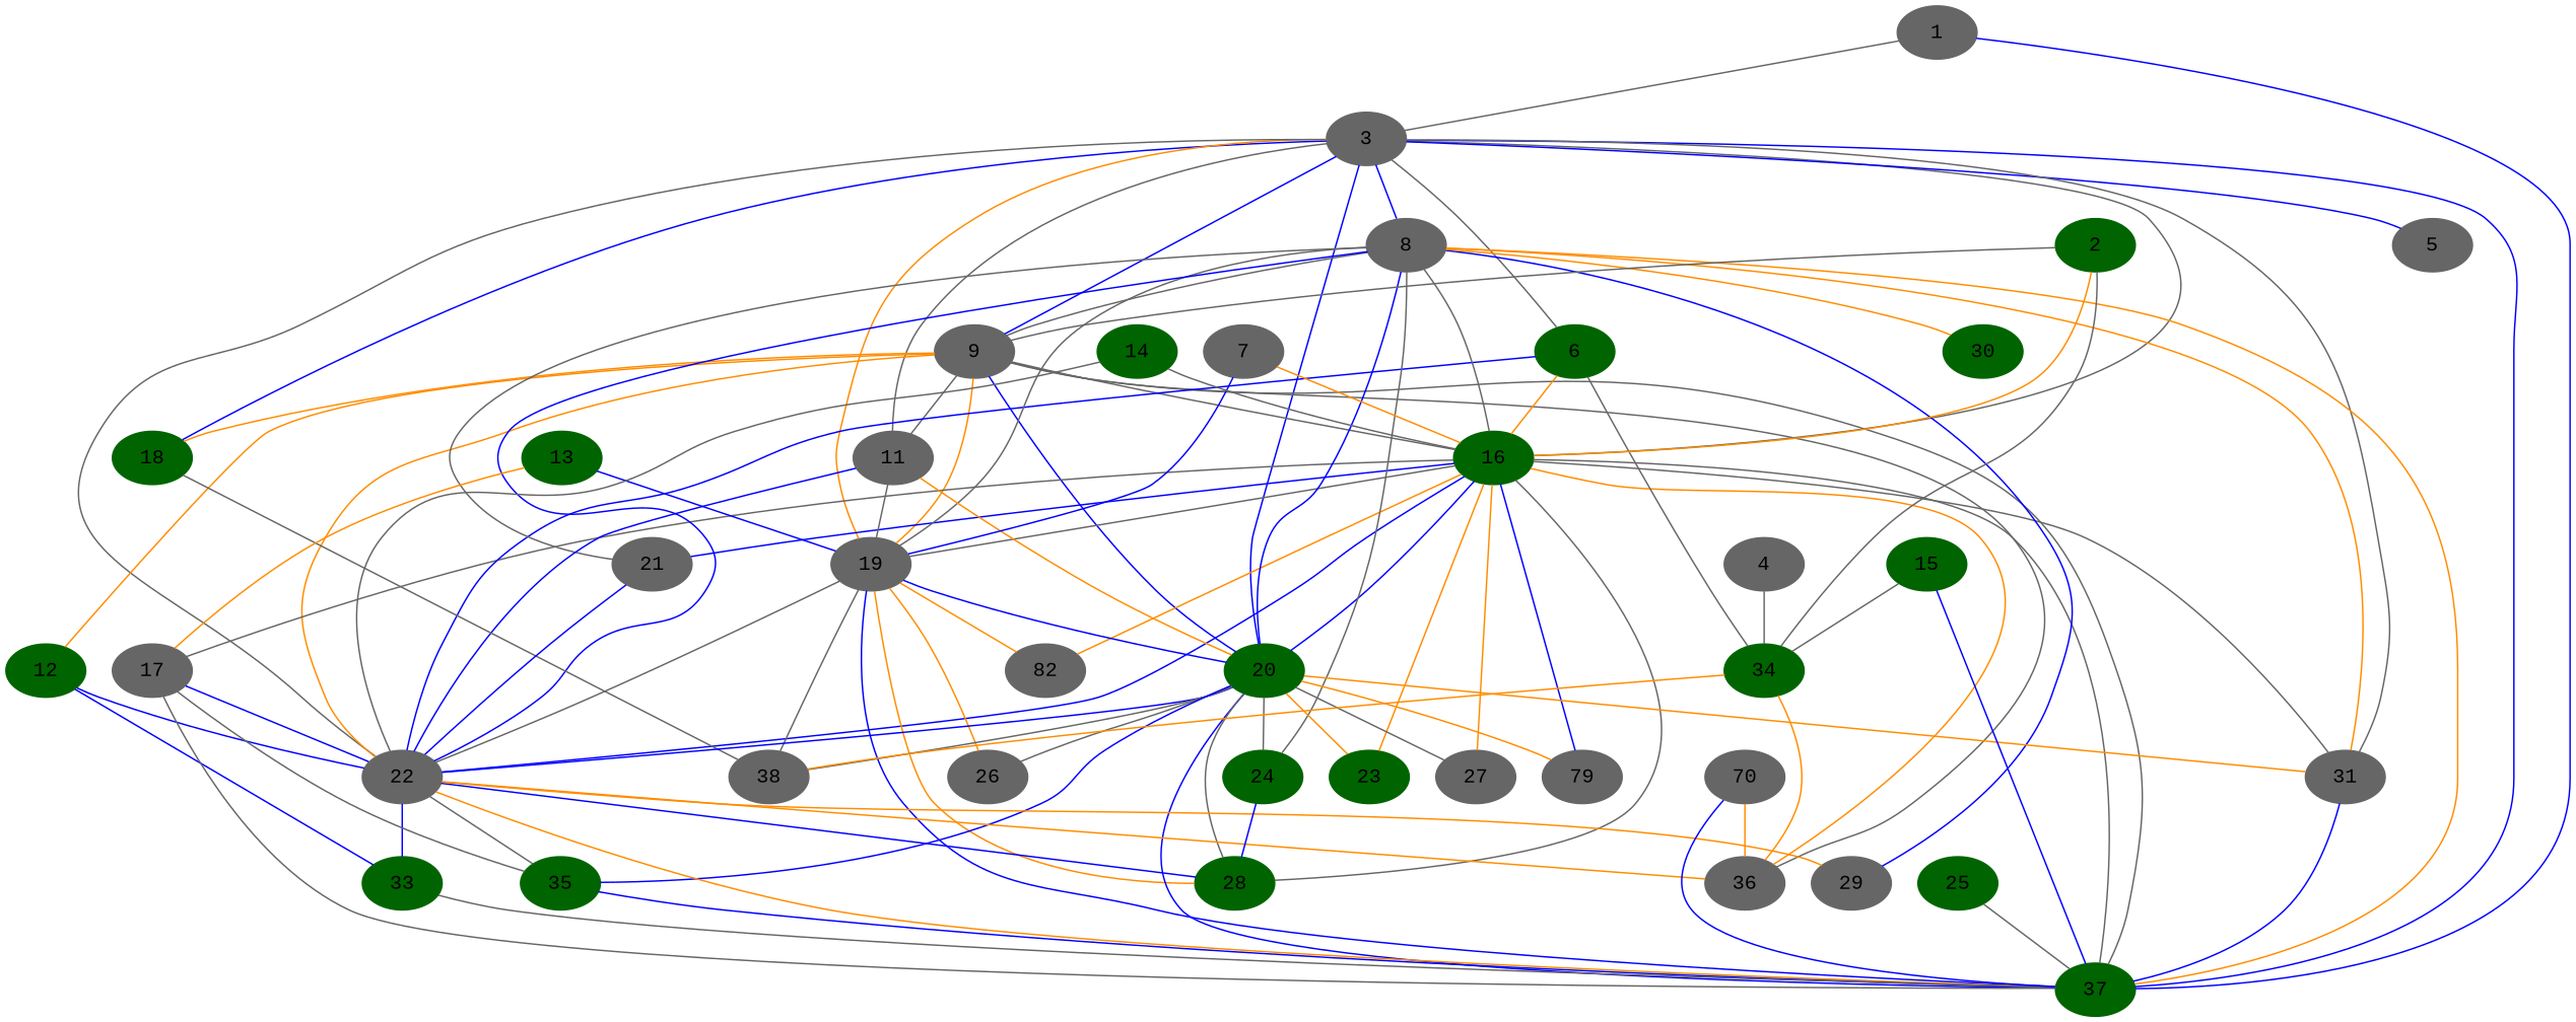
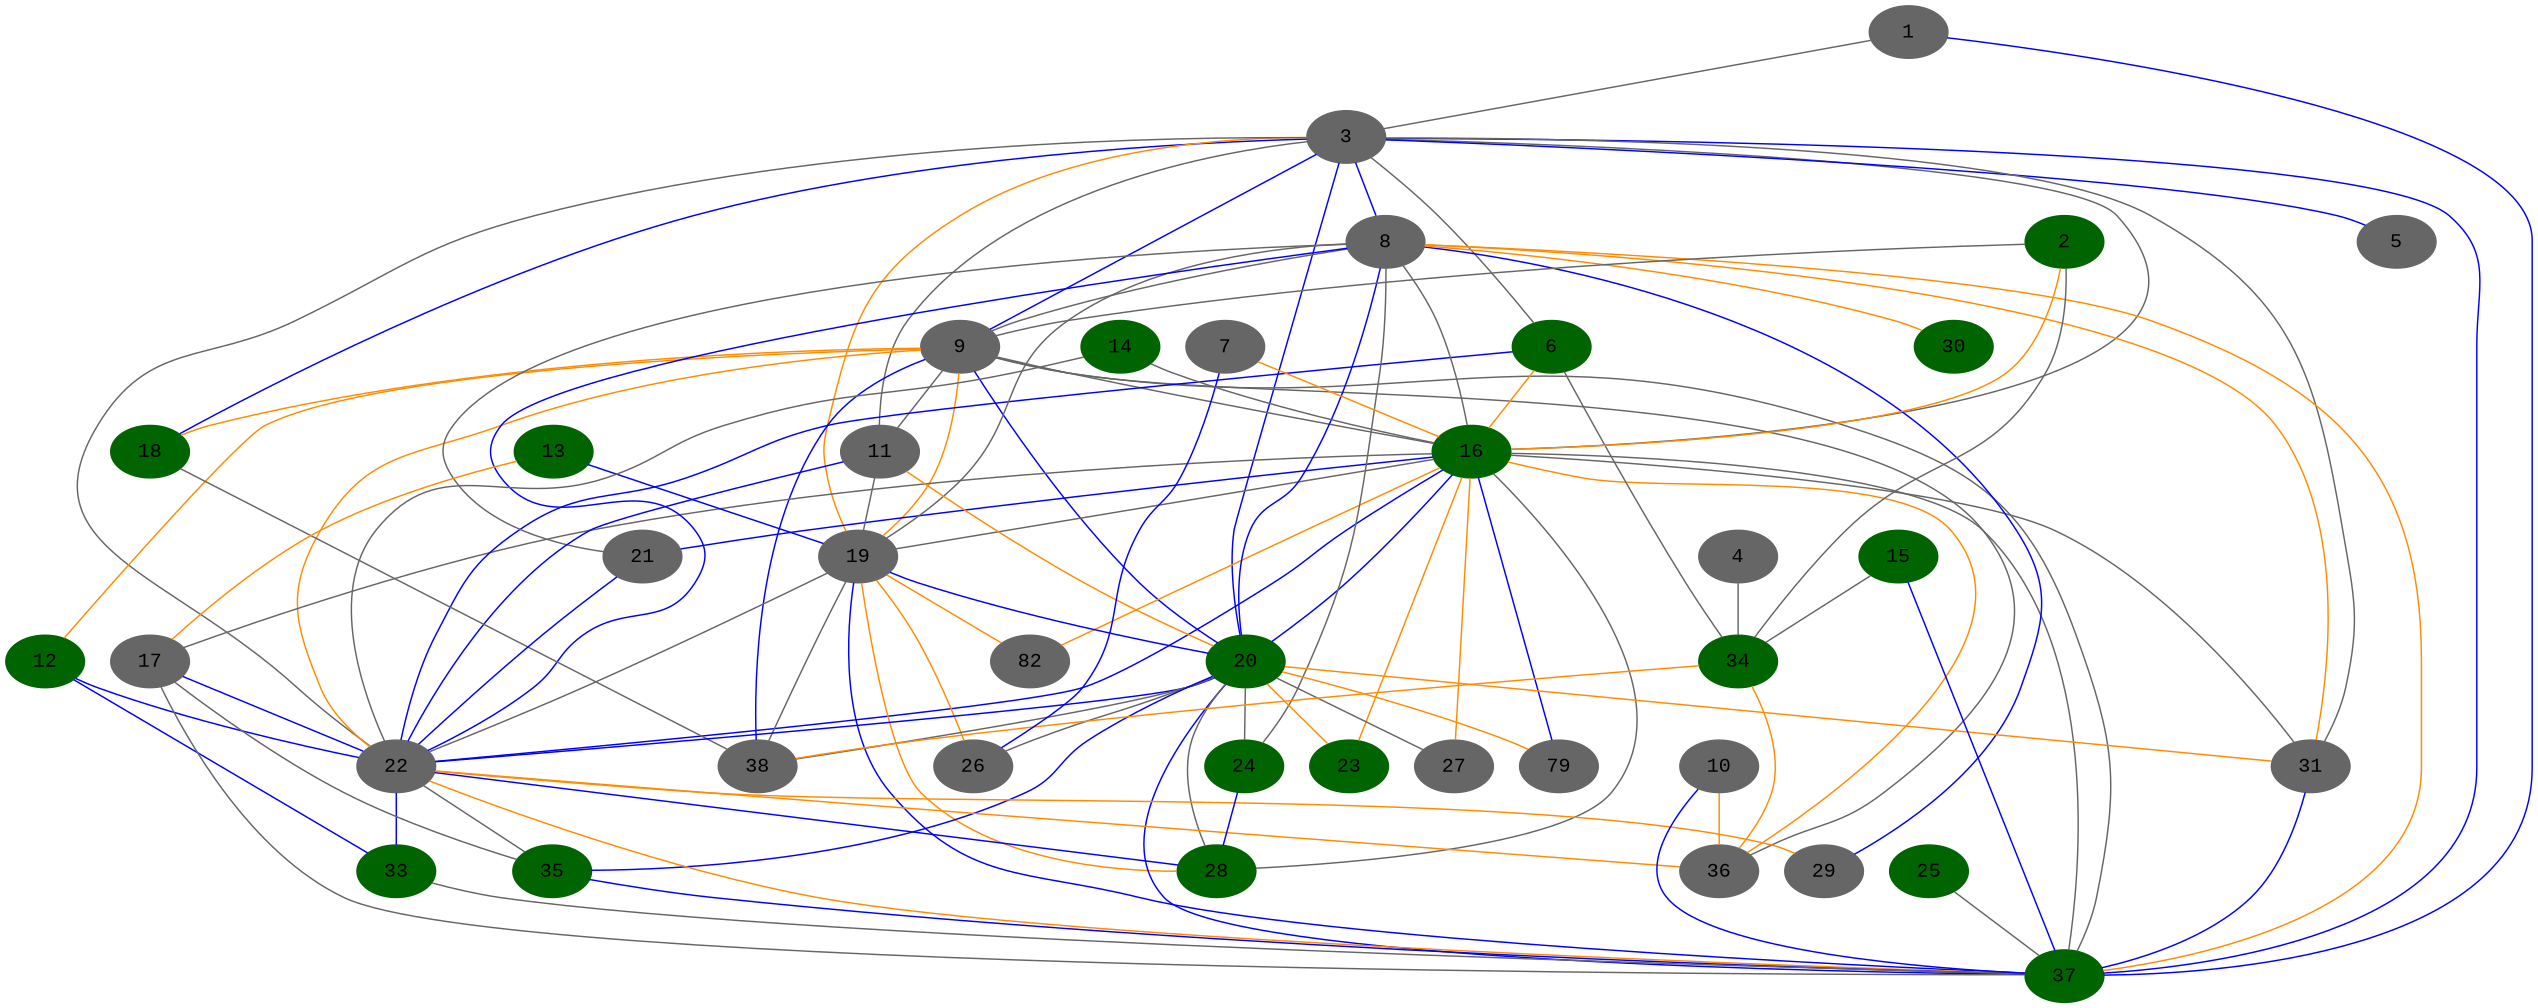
  graph {
    fontname="Liberation Mono"
    node [color=gray40 fontname="Liberation Mono" style=filled]
    edge [color=gray40 fontname="Liberation Mono" weight=1.0]
    1
    3
    37 [color=darkgreen]
    9
    16 [color=darkgreen]
    5
    6 [color=darkgreen]
    8
    11
    18 [color=darkgreen]
    19
    20 [color=darkgreen]
    22
    31
    2 [color=darkgreen]
    34 [color=darkgreen]
    12 [color=darkgreen]
    36
    38
    21
    17
    23 [color=darkgreen]
    27
    28 [color=darkgreen]
    n25 [label=82]
    n26 [label=79]
    24 [color=darkgreen]
    29
    30 [color=darkgreen]
    26
    35 [color=darkgreen]
    33 [color=darkgreen]
    4
    7
-   10 [label=70]
+   10
    13 [color=darkgreen]
    14 [color=darkgreen]
    15 [color=darkgreen]
    25 [color=darkgreen]
    1 -- 3
    1 -- 37 [color=blue]
    3 -- 37 [color=blue weight=2.0]
    3 -- 9 [color=blue weight=3.0]
    3 -- 16
    3 -- 5 [color=blue]
    3 -- 6
    3 -- 8 [color=blue weight=2.0]
    3 -- 11
    3 -- 18 [color=blue]
    3 -- 19 [color=darkorange weight=2.0]
    3 -- 20 [color=blue]
    3 -- 22
    3 -- 31
    9 -- 37 [weight=3.0]
    9 -- 16 [weight=4.0]
    9 -- 11
    9 -- 18 [color=darkorange weight=3.0]
    9 -- 19 [color=darkorange weight=4.0]
    9 -- 20 [color=blue weight=4.0]
    9 -- 22 [color=darkorange weight=4.0]
    9 -- 12 [color=darkorange]
    9 -- 36
+   9 -- 38 [color=blue]
    16 -- 37 [weight=2.0]
    16 -- 19 [weight=2.0]
    16 -- 20 [color=blue]
    16 -- 22 [color=blue weight=2.0]
    16 -- 31
    16 -- 36 [color=darkorange weight=2.0]
    16 -- 21 [color=blue]
    16 -- 17
    16 -- 23 [color=darkorange]
    16 -- 27 [color=darkorange]
    16 -- 28 [weight=2.0]
    16 -- n25 [color=darkorange]
    16 -- n26 [color=blue]
    6 -- 16 [color=darkorange]
    6 -- 22 [color=blue]
    6 -- 34
    8 -- 37 [color=darkorange]
    8 -- 9 [weight=4.0]
    8 -- 16 [weight=2.0]
    8 -- 19
    8 -- 20 [color=blue weight=2.0]
    8 -- 22 [color=blue]
    8 -- 31 [color=darkorange]
    8 -- 21
    8 -- 24
    8 -- 29 [color=blue]
    8 -- 30 [color=darkorange]
    11 -- 19
    11 -- 20 [color=darkorange]
    11 -- 22 [color=blue]
    18 -- 38
    19 -- 37 [color=blue]
    19 -- 20 [color=blue weight=3.0]
    19 -- 22
    19 -- 38
    19 -- 28 [color=darkorange]
    19 -- n25 [color=darkorange]
    19 -- 26 [color=darkorange]
    20 -- 37 [color=blue]
    20 -- 22 [color=blue]
    20 -- 31 [color=darkorange]
    20 -- 38
    20 -- 23 [color=darkorange]
    20 -- 27 [weight=2.0]
    20 -- 28
    20 -- n26 [color=darkorange]
    20 -- 24
    20 -- 26
    20 -- 35 [color=blue]
    22 -- 37 [color=darkorange]
    22 -- 36 [color=darkorange]
    22 -- 28 [color=blue]
    22 -- 29 [color=darkorange]
    22 -- 35
    22 -- 33 [color=blue]
    31 -- 37 [color=blue]
    2 -- 9
    2 -- 16 [color=darkorange]
    2 -- 34
    34 -- 36 [color=darkorange]
    34 -- 38 [color=darkorange]
    12 -- 22 [color=blue weight=4.0]
    12 -- 33 [color=blue]
    21 -- 22 [color=blue]
    17 -- 37
    17 -- 22 [color=blue weight=2.0]
    17 -- 35
    24 -- 28 [color=blue]
    35 -- 37 [color=blue]
    33 -- 37
    4 -- 34 [weight=2.0]
    7 -- 16 [color=darkorange]
-   7 -- 19 [color=blue]
+   7 -- 26 [color=blue]
    10 -- 37 [color=blue]
    10 -- 36 [color=darkorange]
    13 -- 19 [color=blue]
    13 -- 17 [color=darkorange]
    14 -- 16
    14 -- 22
    15 -- 37 [color=blue]
    15 -- 34
    25 -- 37
  }
